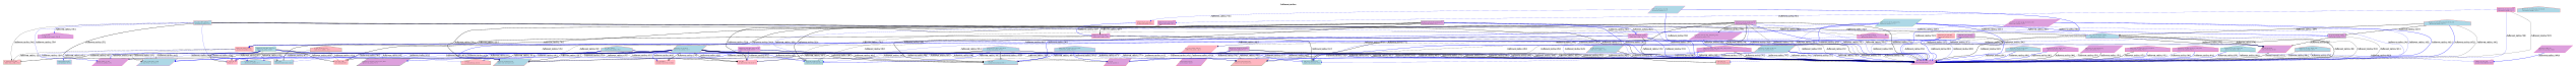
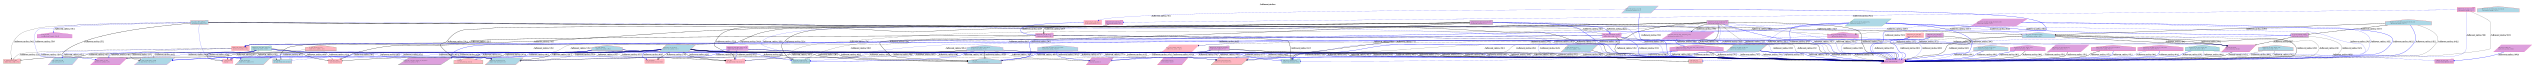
  digraph {
    fontname="PT Serif"
    label="./bufferevent_ratelim.c"
    labelloc=top
    node [color=red fillcolor=plum fontname="PT Serif" fontsize=11 shape=folder style=filled]
    edge [arrowhead=odot color=blue fontcolor="#000000" fontname="PT Serif" style=bold]
    n1 [label="EVLOCK_TRY_LOCK_\l./evthread-internal.h:140:1\l" shape=parallelogram]
    n2 [label="Indirect Call Placeholder\l" shape=parallelogram]
    n3 [color=deeppink fillcolor=lightpink label="bev_group_random_element_\l./bufferevent_ratelim.c:446:1\l" shape=parallelogram]
    n4 [label="event_errx\l./log-internal.h:66:6\l" shape=parallelogram]
    n5 [label="evutil_weakrand_range_\l./util-internal.h:348:12\l" shape=parallelogram]
    n6 [fillcolor=lightblue label="bev_group_refill_callback_\l./bufferevent_ratelim.c:529:1\l"]
    n7 [color=deeppink fillcolor=lightblue label="bev_group_unsuspend_reading_\l./bufferevent_ratelim.c:488:1\l" shape=house]
    n8 [color=deeppink label="bev_group_unsuspend_writing_\l./bufferevent_ratelim.c:507:1\l"]
    n9 [color=deeppink fillcolor=lightpink label="__stack_chk_fail\l<built-in>\l"]
    n10 [color=deeppink label="ev_token_bucket_get_tick_\l./bufferevent_ratelim.c:127:1\l" shape=parallelogram]
    n11 [color=darkgreen fillcolor=lightpink label="ev_token_bucket_update_\l./bufferevent_ratelim.c:74:1\l"]
    n12 [color=deeppink fillcolor=lightblue label="event_base_gettimeofday_cached\l./include/event2/event.h:1667:5\l" shape=parallelogram]
    n13 [color=deeppink label="event_get_base\l./include/event2/event.h:1386:20\l" shape=house]
    n14 [color=darkgreen fillcolor=lightpink label="bufferevent_unsuspend_read_\l./bufferevent-internal.h:341:6\l" shape=parallelogram]
    n15 [fillcolor=lightblue label="bufferevent_unsuspend_write_\l./bufferevent-internal.h:348:6\l" shape=parallelogram]
    n16 [color=darkgreen label="bev_group_suspend_reading_\l./bufferevent_ratelim.c:350:1\l"]
    n17 [color=darkgreen fillcolor=lightblue label="bufferevent_suspend_read_\l./bufferevent-internal.h:337:6\l"]
    n18 [label="bev_group_suspend_writing_\l./bufferevent_ratelim.c:375:1\l" shape=house]
    n19 [color=darkgreen fillcolor=lightblue label="bufferevent_suspend_write_\l./bufferevent-internal.h:345:6\l"]
    n20 [fillcolor=lightblue label="bev_refill_callback_\l./bufferevent_ratelim.c:394:1\l" shape=house]
    n21 [color=deeppink fillcolor=lightpink label="event_add\l./include/event2/event.h:1267:5\l"]
    n22 [label="bufferevent_get_rlim_max_\l./bufferevent_ratelim.c:198:1\l"]
    n23 [fillcolor=lightpink label="bufferevent_update_buckets\l./bufferevent_ratelim.c:114:1\l"]
    n24 [color=darkgreen label="bufferevent_add_to_rate_limit_group\l./bufferevent_ratelim.c:735:1\l"]
    n25 [color=deeppink label="bufferevent_remove_from_rate_limit_group\l./bufferevent_ratelim.c:781:1\l" shape=parallelogram]
    n26 [fillcolor=lightblue label="event_assign\l./include/event2/event.h:1166:5\l"]
    n27 [fillcolor=lightpink label="event_mm_calloc_\l./mm-internal.h:58:7\l"]
    n28 [label="bufferevent_remove_from_rate_limit_group_internal_\l./bufferevent_ratelim.c:787:1\l" shape=house]
    n29 [color=darkgreen fillcolor=lightblue label="bufferevent_decrement_read_buckets_\l./bufferevent_ratelim.c:273:1\l" shape=parallelogram]
    n30 [fillcolor=lightblue label="event_del\l./include/event2/event.h:1293:5\l" shape=house]
    n31 [color=darkgreen label="bufferevent_decrement_read_limit\l./bufferevent_ratelim.c:971:1\l"]
    n32 [color=darkgreen label="bufferevent_decrement_write_buckets_\l./bufferevent_ratelim.c:311:1\l"]
    n33 [color=deeppink fillcolor=lightblue label="bufferevent_decrement_write_limit\l./bufferevent_ratelim.c:998:1\l" shape=house]
    n34 [fillcolor=lightblue label="bufferevent_get_max_single_read\l./bufferevent_ratelim.c:885:1\l" shape=house]
    n35 [color=deeppink label="bufferevent_get_max_single_write\l./bufferevent_ratelim.c:896:1\l" shape=house]
    n36 [color=deeppink fillcolor=lightblue label="bufferevent_get_max_to_read\l./bufferevent_ratelim.c:907:1\l" shape=parallelogram]
    n37 [color=deeppink fillcolor=lightpink label="bufferevent_get_read_max_\l./bufferevent_ratelim.c:261:1\l"]
    n38 [label="bufferevent_get_max_to_write\l./bufferevent_ratelim.c:917:1\l"]
    n39 [label="bufferevent_get_write_max_\l./bufferevent_ratelim.c:267:1\l"]
    n40 [fillcolor=lightpink label="bufferevent_get_read_limit\l./bufferevent_ratelim.c:819:1\l"]
    n41 [color=deeppink label="bufferevent_get_token_bucket_cfg\l./bufferevent_ratelim.c:927:1\l" shape=parallelogram]
    n42 [color=darkgreen label="bufferevent_get_write_limit\l./bufferevent_ratelim.c:838:1\l"]
    n43 [fillcolor=lightblue label="bufferevent_rate_limit_group_decrement_read\l./bufferevent_ratelim.c:1027:1\l" shape=house]
    n44 [color=deeppink label="bufferevent_rate_limit_group_decrement_write\l./bufferevent_ratelim.c:1047:1\l" shape=parallelogram]
    n45 [fillcolor=lightblue label="bufferevent_rate_limit_group_free\l./bufferevent_ratelim.c:724:1\l" shape=parallelogram]
    n46 [color=darkgreen fillcolor=lightpink label="event_mm_free_\l./mm-internal.h:74:6\l"]
    n47 [label="bufferevent_rate_limit_group_get_read_limit\l./bufferevent_ratelim.c:947:1\l" shape=house]
    n48 [color=deeppink fillcolor=lightblue label="bufferevent_rate_limit_group_get_totals\l./bufferevent_ratelim.c:1067:1\l" shape=house]
    n49 [label="bufferevent_rate_limit_group_get_write_limit\l./bufferevent_ratelim.c:960:1\l" shape=house]
    n50 [color=darkgreen fillcolor=lightblue label="bufferevent_rate_limit_group_new\l./bufferevent_ratelim.c:638:1\l"]
    n51 [color=darkgreen label="bufferevent_rate_limit_group_set_min_share\l./bufferevent_ratelim.c:703:1\l" shape=parallelogram]
-   n52 [fillcolor=lightblue label="ev_token_bucket_init_\l./bufferevent_ratelim.c:50:1\l" shape=house]
-   n53 [color=deeppink fillcolor=lightblue label="evutil_weakrand_seed_\l./util-internal.h:337:13\l"]
+   n52 [fillcolor=lightblue label="ev_token_bucket_init_\l./bufferevent_ratelim.c:50:1\l" shape=parallelogram]
+   n53 [color=deeppink fillcolor=lightblue label="evutil_weakrand_seed_\l./util-internal.h:337:13\l" shape=parallelogram]
    n54 [color=darkgreen fillcolor=lightpink label="memcpy\l/usr/include/string.h:43:14\l" shape=house]
    n55 [fillcolor=lightblue label="bufferevent_rate_limit_group_reset_totals\l./bufferevent_ratelim.c:1078:1\l" shape=house]
    n56 [color=deeppink label="bufferevent_rate_limit_group_set_cfg\l./bufferevent_ratelim.c:672:1\l"]
    n57 [color=deeppink label="bufferevent_ratelim_init_\l./bufferevent_ratelim.c:1084:1\l" shape=parallelogram]
    n58 [label="evbuffer_set_max_read\l./include/event2/buffer.h:175:5\l"]
    n59 [color=darkgreen fillcolor=lightblue label="bufferevent_set_max_single_read\l./bufferevent_ratelim.c:855:1\l" shape=house]
    n60 [fillcolor=lightblue label="bufferevent_set_max_single_write\l./bufferevent_ratelim.c:871:1\l" shape=house]
    n61 [fillcolor=lightblue label="bufferevent_set_rate_limit\l./bufferevent_ratelim.c:560:1\l" shape=parallelogram]
    n62 [fillcolor=lightpink label="event_initialized\l./include/event2/event.h:1368:5\l"]
    n63 [fillcolor=lightblue label="ev_token_bucket_cfg_free\l./bufferevent_ratelim.c:176:1\l" shape=parallelogram]
    n64 [color=darkgreen fillcolor=lightpink label="ev_token_bucket_cfg_new\l./bufferevent_ratelim.c:143:1\l" shape=house]
    n1 -> n2 [color=black label="./evthread-internal.h:143:11"]
    n3 -> n4 [color=black label="./bufferevent_ratelim.c:456:2" style=solid]
    n3 -> n5 [color=black label="./bufferevent_ratelim.c:458:10" style=solid]
    n6 -> n2 [label="./bufferevent_ratelim.c:556:2" style=solid]
    n6 -> n2 [color=black label="./bufferevent_ratelim.c:537:2"]
    n6 -> n7 [color=black label="./bufferevent_ratelim.c:544:3"]
    n6 -> n8 [color=black label="./bufferevent_ratelim.c:548:3" style=solid]
    n6 -> n9 [style=solid fontcolor=""]
    n6 -> n10 [arrowhead=dot label="./bufferevent_ratelim.c:539:9" style=solid]
    n6 -> n11 [arrowhead=dot color=black label="./bufferevent_ratelim.c:540:2" style=solid]
    n6 -> n12 [color=black label="./bufferevent_ratelim.c:535:2"]
    n6 -> n13 [arrowhead=dot label="./bufferevent_ratelim.c:535:2" style=solid]
    n7 -> n1 [arrowhead=dot color=black label="./bufferevent_ratelim.c:494:2"]
    n7 -> n1 [arrowhead=dot color=black label="./bufferevent_ratelim.c:494:2"]
    n7 -> n2 [arrowhead=dot color=black label="./bufferevent_ratelim.c:494:2"]
    n7 -> n2 [arrowhead=dot color=black label="./bufferevent_ratelim.c:494:2" style=solid]
    n7 -> n3 [arrowhead=dot color=black label="./bufferevent_ratelim.c:494:2" style=solid]
    n7 -> n14 [arrowhead=dot color=black label="./bufferevent_ratelim.c:494:2" style=solid]
    n7 -> n14 [color=black label="./bufferevent_ratelim.c:494:2" style=solid]
    n8 -> n1 [color=black label="./bufferevent_ratelim.c:513:2" style=solid]
    n8 -> n1 [label="./bufferevent_ratelim.c:513:2" style=solid]
    n8 -> n2 [arrowhead=dot color=black label="./bufferevent_ratelim.c:513:2"]
    n8 -> n2 [arrowhead=dot label="./bufferevent_ratelim.c:513:2"]
    n8 -> n3 [label="./bufferevent_ratelim.c:513:2" style=solid]
    n8 -> n15 [label="./bufferevent_ratelim.c:513:2"]
    n8 -> n15 [color=black label="./bufferevent_ratelim.c:513:2" style=solid]
    n16 -> n1 [color=black label="./bufferevent_ratelim.c:364:7"]
    n16 -> n2 [arrowhead=dot color=black label="./bufferevent_ratelim.c:367:4" style=solid]
    n16 -> n17 [arrowhead=dot label="./bufferevent_ratelim.c:365:4" style=solid]
    n18 -> n1 [label="./bufferevent_ratelim.c:382:7" style=solid]
    n18 -> n2 [arrowhead=dot label="./bufferevent_ratelim.c:385:4" style=solid]
    n18 -> n19 [arrowhead=dot label="./bufferevent_ratelim.c:383:4" style=solid]
    n20 -> n2 [label="./bufferevent_ratelim.c:400:2" style=solid]
    n20 -> n2 [arrowhead=dot color=black label="./bufferevent_ratelim.c:402:3"]
    n20 -> n2 [arrowhead=dot label="./bufferevent_ratelim.c:438:2" style=solid]
    n20 -> n9 [style=solid fontcolor=""]
    n20 -> n10 [label="./bufferevent_ratelim.c:408:9" style=solid]
    n20 -> n11 [color=black label="./bufferevent_ratelim.c:410:2"]
    n20 -> n12 [arrowhead=dot label="./bufferevent_ratelim.c:407:2"]
    n20 -> n14 [arrowhead=dot label="./bufferevent_ratelim.c:417:4" style=solid]
    n20 -> n15 [arrowhead=dot label="./bufferevent_ratelim.c:423:4" style=solid]
    n20 -> n21 [arrowhead=dot color=black label="./bufferevent_ratelim.c:435:3" style=solid]
    n22 -> n2 [arrowhead=dot label="./bufferevent_ratelim.c:232:3" style=solid]
    n22 -> n2 [color=black label="./bufferevent_ratelim.c:251:3" style=solid]
    n22 -> n17 [color=black label="./bufferevent_ratelim.c:241:5"]
    n22 -> n19 [color=black label="./bufferevent_ratelim.c:238:5" style=solid]
    n22 -> n23 [color=black label="./bufferevent_ratelim.c:225:3"]
    n23 -> n9 [color=black style=solid fontcolor=""]
    n23 -> n10 [label="./bufferevent_ratelim.c:120:9" style=solid]
    n23 -> n11 [color=black label="./bufferevent_ratelim.c:122:3" style=solid]
    n23 -> n12 [arrowhead=dot color=black label="./bufferevent_ratelim.c:119:2" style=solid]
    n24 -> n2 [color=black label="./bufferevent_ratelim.c:740:2"]
    n24 -> n2 [arrowhead=dot label="./bufferevent_ratelim.c:746:4" style=solid]
    n24 -> n2 [color=black label="./bufferevent_ratelim.c:755:3" style=solid]
    n24 -> n2 [arrowhead=dot label="./bufferevent_ratelim.c:761:2"]
    n24 -> n2 [label="./bufferevent_ratelim.c:769:2" style=solid]
    n24 -> n2 [arrowhead=dot color=black label="./bufferevent_ratelim.c:776:2"]
    n24 -> n17 [arrowhead=dot color=black label="./bufferevent_ratelim.c:772:3"]
    n24 -> n19 [arrowhead=dot color=black label="./bufferevent_ratelim.c:774:3" style=solid]
    n24 -> n25 [color=black label="./bufferevent_ratelim.c:759:3"]
    n24 -> n26 [color=black label="./bufferevent_ratelim.c:749:3"]
    n24 -> n27 [color=black label="./bufferevent_ratelim.c:744:10"]
    n25 -> n28 [label="./bufferevent_ratelim.c:783:9"]
    n28 -> n2 [color=black label="./bufferevent_ratelim.c:791:2"]
    n28 -> n2 [label="./bufferevent_ratelim.c:795:3" style=solid]
    n28 -> n2 [arrowhead=dot label="./bufferevent_ratelim.c:799:3" style=solid]
    n28 -> n2 [arrowhead=dot label="./bufferevent_ratelim.c:805:2"]
    n28 -> n14 [label="./bufferevent_ratelim.c:802:3"]
    n28 -> n15 [label="./bufferevent_ratelim.c:803:3" style=solid]
    n29 -> n2 [label="./bufferevent_ratelim.c:296:3" style=solid]
    n29 -> n2 [label="./bufferevent_ratelim.c:304:3"]
    n29 -> n7 [label="./bufferevent_ratelim.c:302:4" style=solid]
    n29 -> n14 [label="./bufferevent_ratelim.c:291:4" style=solid]
    n29 -> n16 [label="./bufferevent_ratelim.c:300:4"]
    n29 -> n17 [arrowhead=dot label="./bufferevent_ratelim.c:284:4"]
    n29 -> n21 [label="./bufferevent_ratelim.c:285:8" style=solid]
    n29 -> n30 [label="./bufferevent_ratelim.c:290:5"]
    n31 -> n2 [color=black label="./bufferevent_ratelim.c:976:2"]
    n31 -> n2 [color=black label="./bufferevent_ratelim.c:993:2" style=solid]
    n31 -> n4 [label="./bufferevent_ratelim.c:978:2" style=solid]
    n31 -> n14 [color=black label="./bufferevent_ratelim.c:990:3" style=solid]
    n31 -> n17 [label="./bufferevent_ratelim.c:983:3" style=solid]
    n31 -> n21 [color=black label="./bufferevent_ratelim.c:984:7" style=solid]
    n31 -> n30 [label="./bufferevent_ratelim.c:989:4"]
    n32 -> n2 [arrowhead=dot label="./bufferevent_ratelim.c:334:3" style=solid]
    n32 -> n2 [label="./bufferevent_ratelim.c:342:3"]
    n32 -> n8 [arrowhead=dot label="./bufferevent_ratelim.c:340:4"]
    n32 -> n15 [color=black label="./bufferevent_ratelim.c:329:4"]
    n32 -> n18 [color=black label="./bufferevent_ratelim.c:338:4" style=solid]
    n32 -> n19 [color=black label="./bufferevent_ratelim.c:322:4"]
    n32 -> n21 [arrowhead=dot color=black label="./bufferevent_ratelim.c:323:8"]
    n32 -> n30 [arrowhead=dot color=black label="./bufferevent_ratelim.c:328:5"]
    n33 -> n2 [arrowhead=dot color=black label="./bufferevent_ratelim.c:1005:2"]
    n33 -> n2 [label="./bufferevent_ratelim.c:1022:2" style=solid]
    n33 -> n4 [color=black label="./bufferevent_ratelim.c:1007:2" style=solid]
    n33 -> n15 [color=black label="./bufferevent_ratelim.c:1019:3"]
    n33 -> n19 [label="./bufferevent_ratelim.c:1012:3"]
    n33 -> n21 [color=black label="./bufferevent_ratelim.c:1013:7" style=solid]
    n33 -> n30 [color=black label="./bufferevent_ratelim.c:1018:4"]
    n34 -> n2 [label="./bufferevent_ratelim.c:889:2"]
    n34 -> n2 [arrowhead=dot label="./bufferevent_ratelim.c:891:2" style=solid]
    n35 -> n2 [arrowhead=dot color=black label="./bufferevent_ratelim.c:900:2"]
    n35 -> n2 [label="./bufferevent_ratelim.c:902:2"]
    n36 -> n2 [label="./bufferevent_ratelim.c:910:2"]
    n36 -> n2 [label="./bufferevent_ratelim.c:912:2"]
    n36 -> n37 [arrowhead=dot label="./bufferevent_ratelim.c:911:6" style=solid]
    n37 -> n22 [label="./bufferevent_ratelim.c:263:9"]
    n38 -> n2 [arrowhead=dot label="./bufferevent_ratelim.c:920:2" style=solid]
    n38 -> n2 [color=black label="./bufferevent_ratelim.c:922:2" style=solid]
    n38 -> n39 [arrowhead=dot label="./bufferevent_ratelim.c:921:6" style=solid]
    n39 -> n22 [arrowhead=dot color=black label="./bufferevent_ratelim.c:269:9"]
    n40 -> n2 [arrowhead=dot label="./bufferevent_ratelim.c:823:2"]
    n40 -> n2 [arrowhead=dot label="./bufferevent_ratelim.c:831:2" style=solid]
    n40 -> n23 [arrowhead=dot label="./bufferevent_ratelim.c:826:3" style=solid]
    n41 -> n2 [color=black label="./bufferevent_ratelim.c:931:2"]
    n41 -> n2 [arrowhead=dot color=black label="./bufferevent_ratelim.c:939:2" style=solid]
    n42 -> n2 [color=black label="./bufferevent_ratelim.c:842:2"]
    n42 -> n2 [label="./bufferevent_ratelim.c:850:2" style=solid]
    n42 -> n23 [arrowhead=dot label="./bufferevent_ratelim.c:845:3"]
    n43 -> n2 [arrowhead=dot label="./bufferevent_ratelim.c:1032:2"]
    n43 -> n2 [color=black label="./bufferevent_ratelim.c:1042:2" style=solid]
    n43 -> n7 [arrowhead=dot color=black label="./bufferevent_ratelim.c:1039:3"]
    n43 -> n16 [color=black label="./bufferevent_ratelim.c:1037:3"]
    n44 -> n2 [arrowhead=dot label="./bufferevent_ratelim.c:1052:2" style=solid]
    n44 -> n2 [label="./bufferevent_ratelim.c:1062:2"]
    n44 -> n8 [label="./bufferevent_ratelim.c:1059:3" style=solid]
    n44 -> n18 [arrowhead=dot color=black label="./bufferevent_ratelim.c:1057:3" style=solid]
    n45 -> n2 [label="./bufferevent_ratelim.c:726:2"]
    n45 -> n2 [label="./bufferevent_ratelim.c:729:2"]
    n45 -> n2 [arrowhead=dot color=black label="./bufferevent_ratelim.c:730:2" style=solid]
    n45 -> n4 [label="./bufferevent_ratelim.c:727:2"]
    n45 -> n30 [arrowhead=dot color=black label="./bufferevent_ratelim.c:728:2" style=solid]
    n45 -> n46 [arrowhead=dot label="./bufferevent_ratelim.c:731:2" style=solid]
    n47 -> n2 [arrowhead=dot label="./bufferevent_ratelim.c:951:2"]
    n47 -> n2 [arrowhead=dot color=black label="./bufferevent_ratelim.c:953:2"]
    n48 -> n4 [arrowhead=dot label="./bufferevent_ratelim.c:1070:2"]
    n49 -> n2 [label="./bufferevent_ratelim.c:964:2"]
    n49 -> n2 [label="./bufferevent_ratelim.c:966:2" style=solid]
    n50 -> n2 [arrowhead=dot label="./bufferevent_ratelim.c:661:2"]
    n50 -> n9 [color=black fontcolor=""]
    n50 -> n10 [label="./bufferevent_ratelim.c:646:9"]
    n50 -> n12 [color=black label="./bufferevent_ratelim.c:645:2" style=solid]
    n50 -> n21 [arrowhead=dot color=black label="./bufferevent_ratelim.c:659:2" style=solid]
    n50 -> n26 [arrowhead=dot color=black label="./bufferevent_ratelim.c:656:2" style=solid]
    n50 -> n27 [color=black label="./bufferevent_ratelim.c:648:6"]
    n50 -> n51 [label="./bufferevent_ratelim.c:663:2" style=solid]
    n50 -> n52 [arrowhead=dot label="./bufferevent_ratelim.c:654:2"]
    n50 -> n53 [arrowhead=dot label="./bufferevent_ratelim.c:665:2" style=solid]
    n50 -> n54 [label="./bufferevent_ratelim.c:651:2" style=solid]
    n56 -> n2 [arrowhead=dot color=black label="./bufferevent_ratelim.c:680:2"]
    n56 -> n2 [arrowhead=dot label="./bufferevent_ratelim.c:698:2"]
    n56 -> n21 [label="./bufferevent_ratelim.c:692:3"]
    n56 -> n51 [arrowhead=dot label="./bufferevent_ratelim.c:696:2"]
    n56 -> n54 [label="./bufferevent_ratelim.c:683:2"]
    n57 -> n58 [arrowhead=dot label="./bufferevent_ratelim.c:1090:6"]
    n59 -> n2 [label="./bufferevent_ratelim.c:859:2"]
    n59 -> n2 [arrowhead=dot label="./bufferevent_ratelim.c:866:2" style=solid]
    n59 -> n58 [label="./bufferevent_ratelim.c:865:8" style=solid]
    n60 -> n2 [arrowhead=dot color=black label="./bufferevent_ratelim.c:874:2" style=solid]
    n60 -> n2 [arrowhead=dot color=black label="./bufferevent_ratelim.c:880:2" style=solid]
    n61 -> n2 [color=black label="./bufferevent_ratelim.c:571:2"]
    n61 -> n2 [arrowhead=dot color=black label="./bufferevent_ratelim.c:633:2"]
    n61 -> n4 [color=black label="./bufferevent_ratelim.c:608:3" style=solid]
    n61 -> n9 [fontcolor=""]
    n61 -> n10 [color=black label="./bufferevent_ratelim.c:587:9"]
    n61 -> n12 [arrowhead=dot label="./bufferevent_ratelim.c:586:2"]
    n61 -> n14 [label="./bufferevent_ratelim.c:577:4" style=solid]
    n61 -> n14 [arrowhead=dot color=black label="./bufferevent_ratelim.c:615:3" style=solid]
    n61 -> n15 [color=black label="./bufferevent_ratelim.c:578:4" style=solid]
    n61 -> n15 [color=black label="./bufferevent_ratelim.c:621:3"]
    n61 -> n17 [label="./bufferevent_ratelim.c:617:3"]
    n61 -> n19 [arrowhead=dot label="./bufferevent_ratelim.c:623:3"]
    n61 -> n21 [arrowhead=dot color=black label="./bufferevent_ratelim.c:628:3"]
    n61 -> n26 [label="./bufferevent_ratelim.c:611:2" style=solid]
    n61 -> n27 [color=black label="./bufferevent_ratelim.c:595:10"]
    n61 -> n30 [arrowhead=dot color=black label="./bufferevent_ratelim.c:580:5"]
    n61 -> n30 [color=black label="./bufferevent_ratelim.c:609:3"]
    n61 -> n52 [arrowhead=dot label="./bufferevent_ratelim.c:605:2" style=solid]
    n61 -> n62 [arrowhead=dot color=black label="./bufferevent_ratelim.c:579:8"]
    n61 -> n62 [arrowhead=dot label="./bufferevent_ratelim.c:608:3"]
    n63 -> n46 [color=black label="./bufferevent_ratelim.c:178:2"]
    n64 -> n9 [arrowhead=dot color=black style=solid fontcolor=""]
    n64 -> n27 [color=black label="./bufferevent_ratelim.c:162:6" style=solid]
  }
